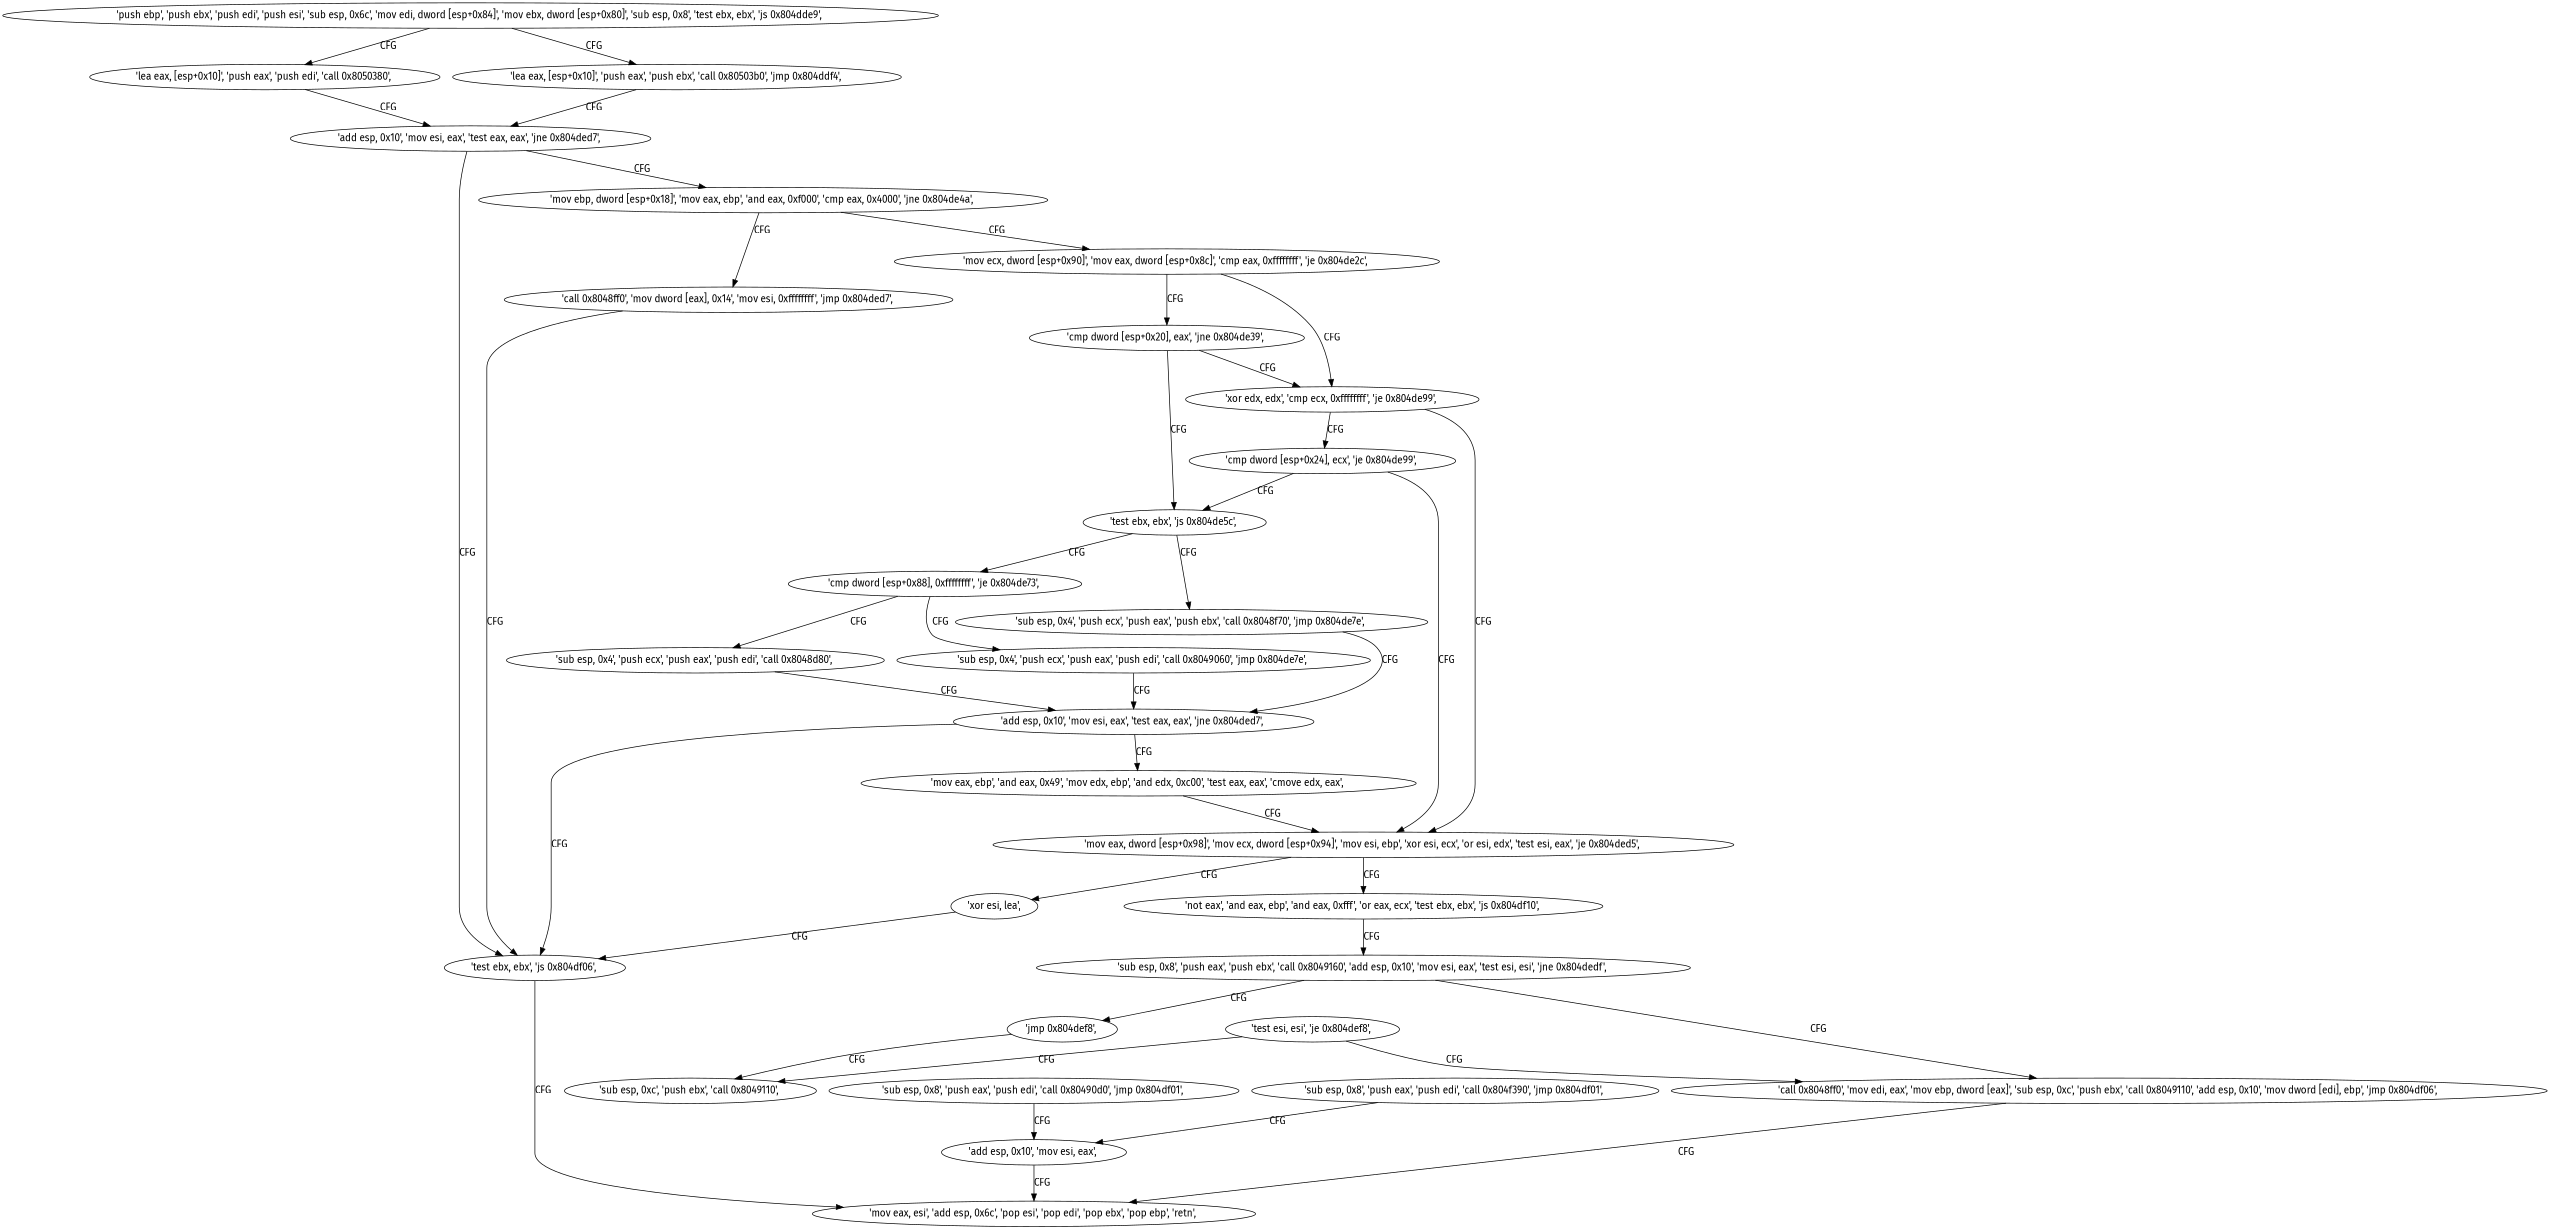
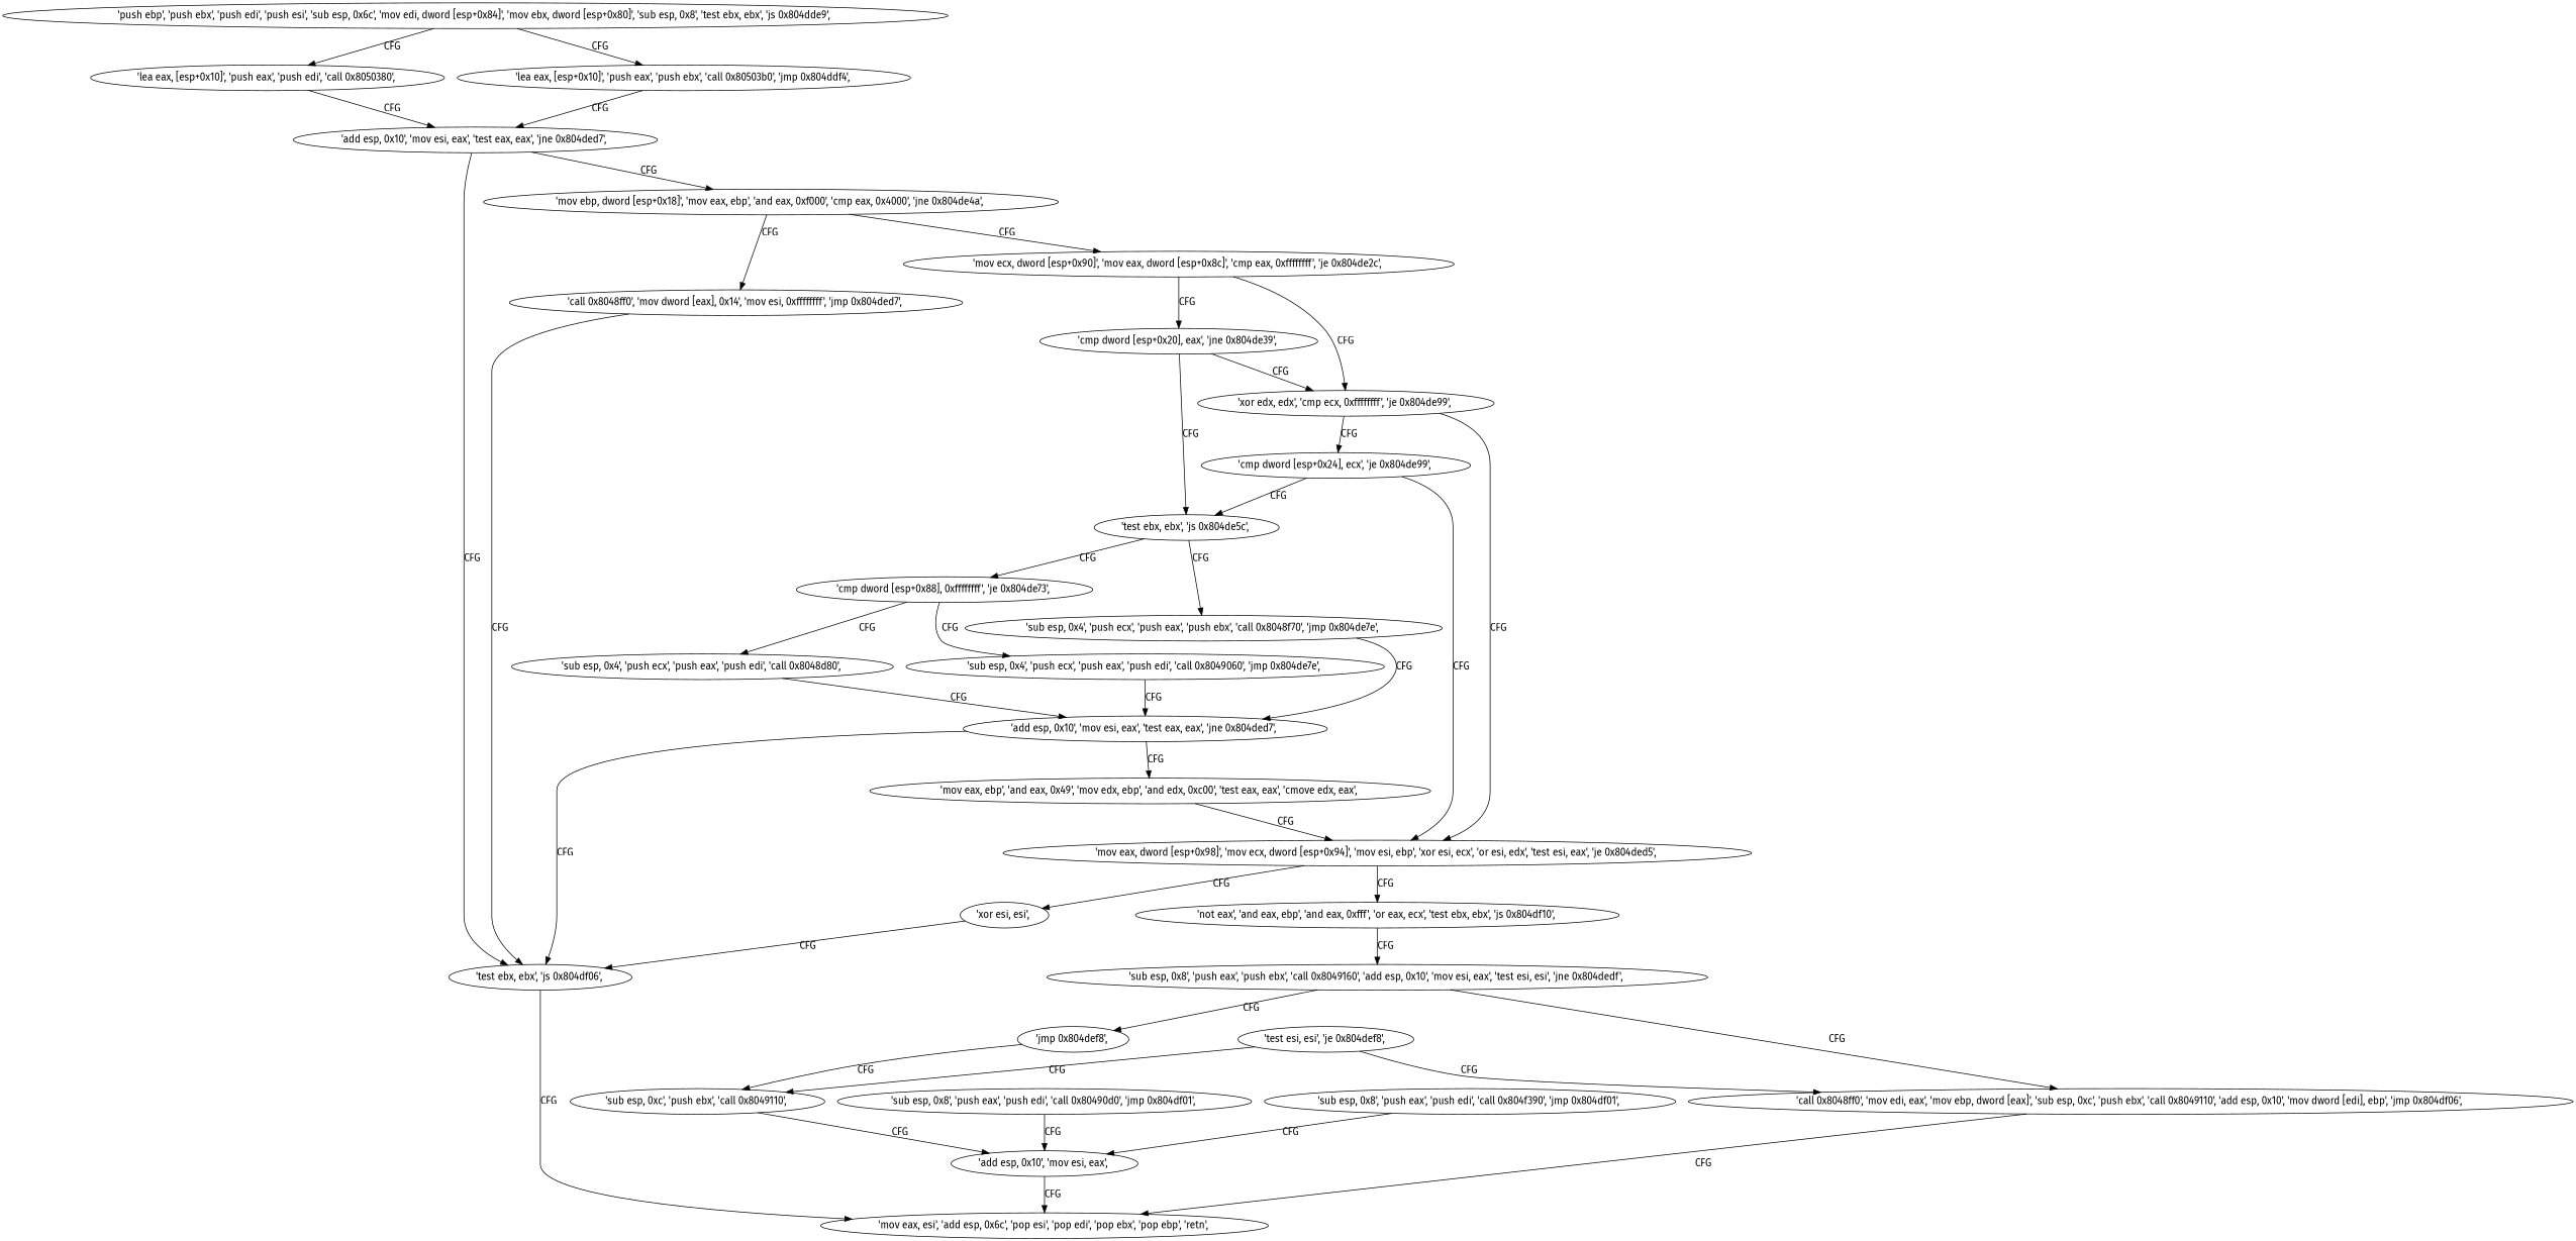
  digraph {
    fontname="Fira Sans"
    node [fontname="Fira Sans"]
    edge [fontname="Fira Sans"]
    n1 [label="'push ebp', 'push ebx', 'push edi', 'push esi', 'sub esp, 0x6c', 'mov edi, dword [esp+0x84]', 'mov ebx, dword [esp+0x80]', 'sub esp, 0x8', 'test ebx, ebx', 'js 0x804dde9', "]
    n2 [label="'lea eax, [esp+0x10]', 'push eax', 'push edi', 'call 0x8050380', "]
    n3 [label="'lea eax, [esp+0x10]', 'push eax', 'push ebx', 'call 0x80503b0', 'jmp 0x804ddf4', "]
    n4 [label="'add esp, 0x10', 'mov esi, eax', 'test eax, eax', 'jne 0x804ded7', "]
    n5 [label="'test ebx, ebx', 'js 0x804df06', "]
    n6 [label="'mov ebp, dword [esp+0x18]', 'mov eax, ebp', 'and eax, 0xf000', 'cmp eax, 0x4000', 'jne 0x804de4a', "]
    n7 [label="'mov eax, esi', 'add esp, 0x6c', 'pop esi', 'pop edi', 'pop ebx', 'pop ebp', 'retn', "]
    n8 [label="'call 0x8048ff0', 'mov dword [eax], 0x14', 'mov esi, 0xffffffff', 'jmp 0x804ded7', "]
    n9 [label="'mov ecx, dword [esp+0x90]', 'mov eax, dword [esp+0x8c]', 'cmp eax, 0xffffffff', 'je 0x804de2c', "]
    n10 [label="'test esi, esi', 'je 0x804def8', "]
    n11 [label="'sub esp, 0xc', 'push ebx', 'call 0x8049110', "]
    n12 [label="'call 0x8048ff0', 'mov edi, eax', 'mov ebp, dword [eax]', 'sub esp, 0xc', 'push ebx', 'call 0x8049110', 'add esp, 0x10', 'mov dword [edi], ebp', 'jmp 0x804df06', "]
    n13 [label="'add esp, 0x10', 'mov esi, eax', "]
    n14 [label="'xor edx, edx', 'cmp ecx, 0xffffffff', 'je 0x804de99', "]
    n15 [label="'cmp dword [esp+0x20], eax', 'jne 0x804de39', "]
    n16 [label="'mov eax, dword [esp+0x98]', 'mov ecx, dword [esp+0x94]', 'mov esi, ebp', 'xor esi, ecx', 'or esi, edx', 'test esi, eax', 'je 0x804ded5', "]
    n17 [label="'cmp dword [esp+0x24], ecx', 'je 0x804de99', "]
    n18 [label="'test ebx, ebx', 'js 0x804de5c', "]
-   n19 [label="'xor esi, lea',"]
+   n19 [label="'xor esi, esi', "]
    n20 [label="'not eax', 'and eax, ebp', 'and eax, 0xfff', 'or eax, ecx', 'test ebx, ebx', 'js 0x804df10', "]
    n21 [label="'cmp dword [esp+0x88], 0xffffffff', 'je 0x804de73', "]
    n22 [label="'sub esp, 0x4', 'push ecx', 'push eax', 'push ebx', 'call 0x8048f70', 'jmp 0x804de7e', "]
    n23 [label="'sub esp, 0x8', 'push eax', 'push ebx', 'call 0x8049160', 'add esp, 0x10', 'mov esi, eax', 'test esi, esi', 'jne 0x804dedf', "]
    n24 [label="'sub esp, 0x4', 'push ecx', 'push eax', 'push edi', 'call 0x8048d80', "]
    n25 [label="'sub esp, 0x4', 'push ecx', 'push eax', 'push edi', 'call 0x8049060', 'jmp 0x804de7e', "]
    n26 [label="'add esp, 0x10', 'mov esi, eax', 'test eax, eax', 'jne 0x804ded7', "]
    n27 [label="'jmp 0x804def8', "]
    n28 [label="'mov eax, ebp', 'and eax, 0x49', 'mov edx, ebp', 'and edx, 0xc00', 'test eax, eax', 'cmove edx, eax', "]
    n29 [label="'sub esp, 0x8', 'push eax', 'push edi', 'call 0x80490d0', 'jmp 0x804df01', "]
    n30 [label="'sub esp, 0x8', 'push eax', 'push edi', 'call 0x804f390', 'jmp 0x804df01', "]
    n1 -> n2 [label=CFG]
    n1 -> n3 [label=CFG]
    n2 -> n4 [label=CFG]
    n3 -> n4 [label=CFG]
    n4 -> n5 [label=CFG]
    n4 -> n6 [label=CFG]
    n5 -> n7 [label=CFG]
    n6 -> n8 [label=CFG]
    n6 -> n9 [label=CFG]
    n8 -> n5 [label=CFG]
    n9 -> n14 [label=CFG]
    n9 -> n15 [label=CFG]
    n10 -> n11 [label=CFG]
    n10 -> n12 [label=CFG]
+   n11 -> n13 [label=CFG]
    n12 -> n7 [label=CFG]
    n13 -> n7 [label=CFG]
    n14 -> n16 [label=CFG]
    n14 -> n17 [label=CFG]
    n15 -> n14 [label=CFG]
    n15 -> n18 [label=CFG]
    n16 -> n19 [label=CFG]
    n16 -> n20 [label=CFG]
    n17 -> n16 [label=CFG]
    n17 -> n18 [label=CFG]
    n18 -> n21 [label=CFG]
    n18 -> n22 [label=CFG]
    n19 -> n5 [label=CFG]
    n20 -> n23 [label=CFG]
    n21 -> n24 [label=CFG]
    n21 -> n25 [label=CFG]
    n22 -> n26 [label=CFG]
    n23 -> n12 [label=CFG]
    n23 -> n27 [label=CFG]
    n24 -> n26 [label=CFG]
    n25 -> n26 [label=CFG]
    n26 -> n5 [label=CFG]
    n26 -> n28 [label=CFG]
    n27 -> n11 [label=CFG]
    n28 -> n16 [label=CFG]
    n29 -> n13 [label=CFG]
    n30 -> n13 [label=CFG]
  }
